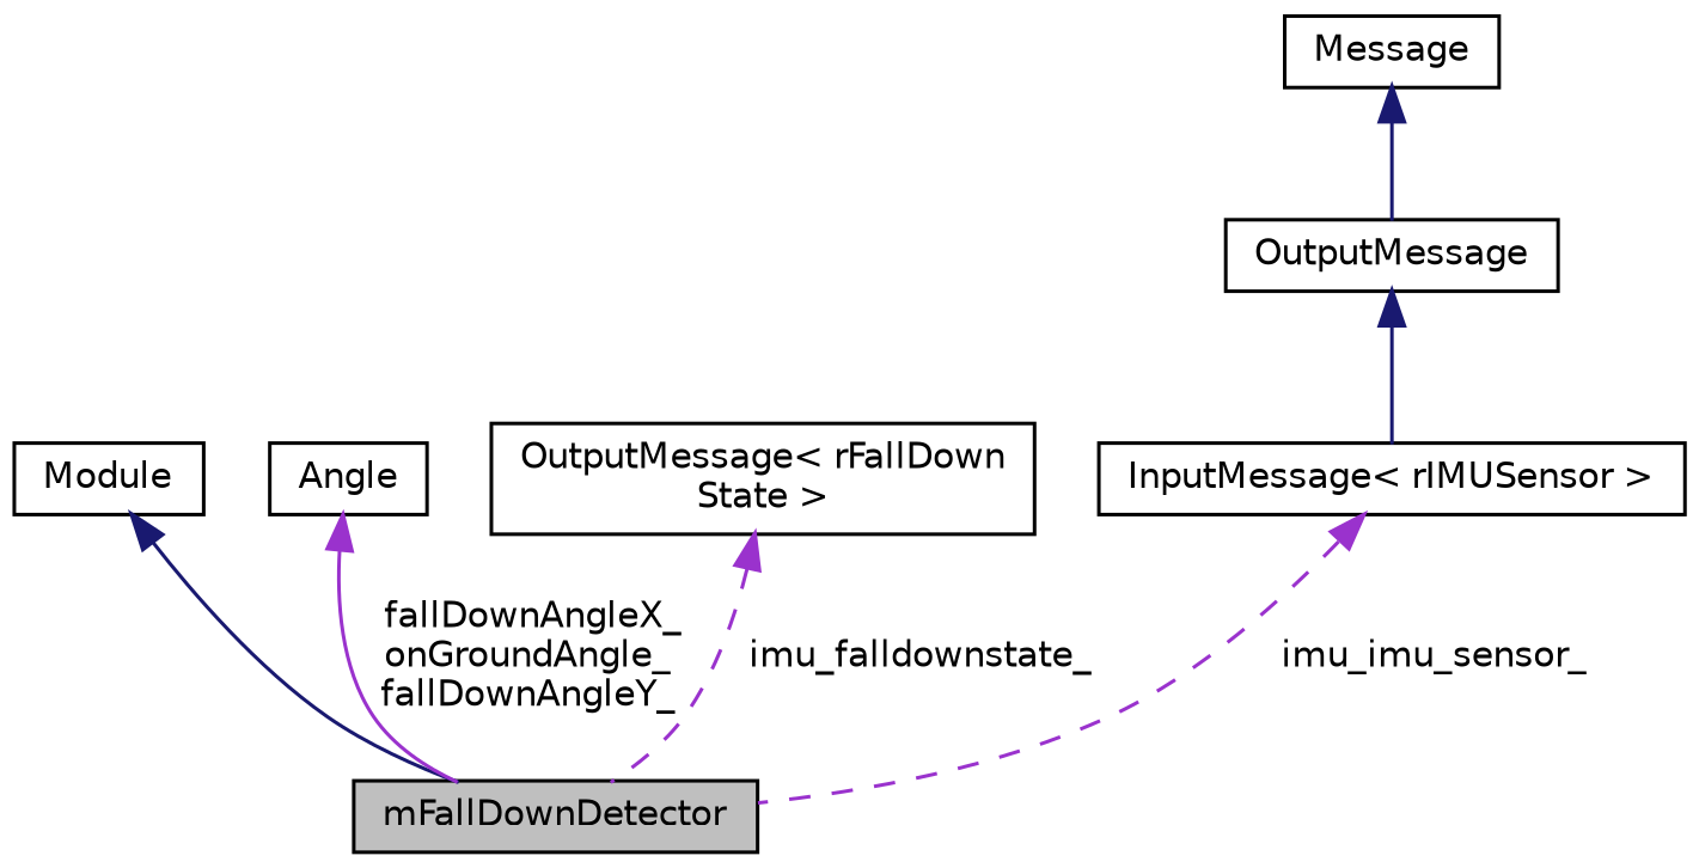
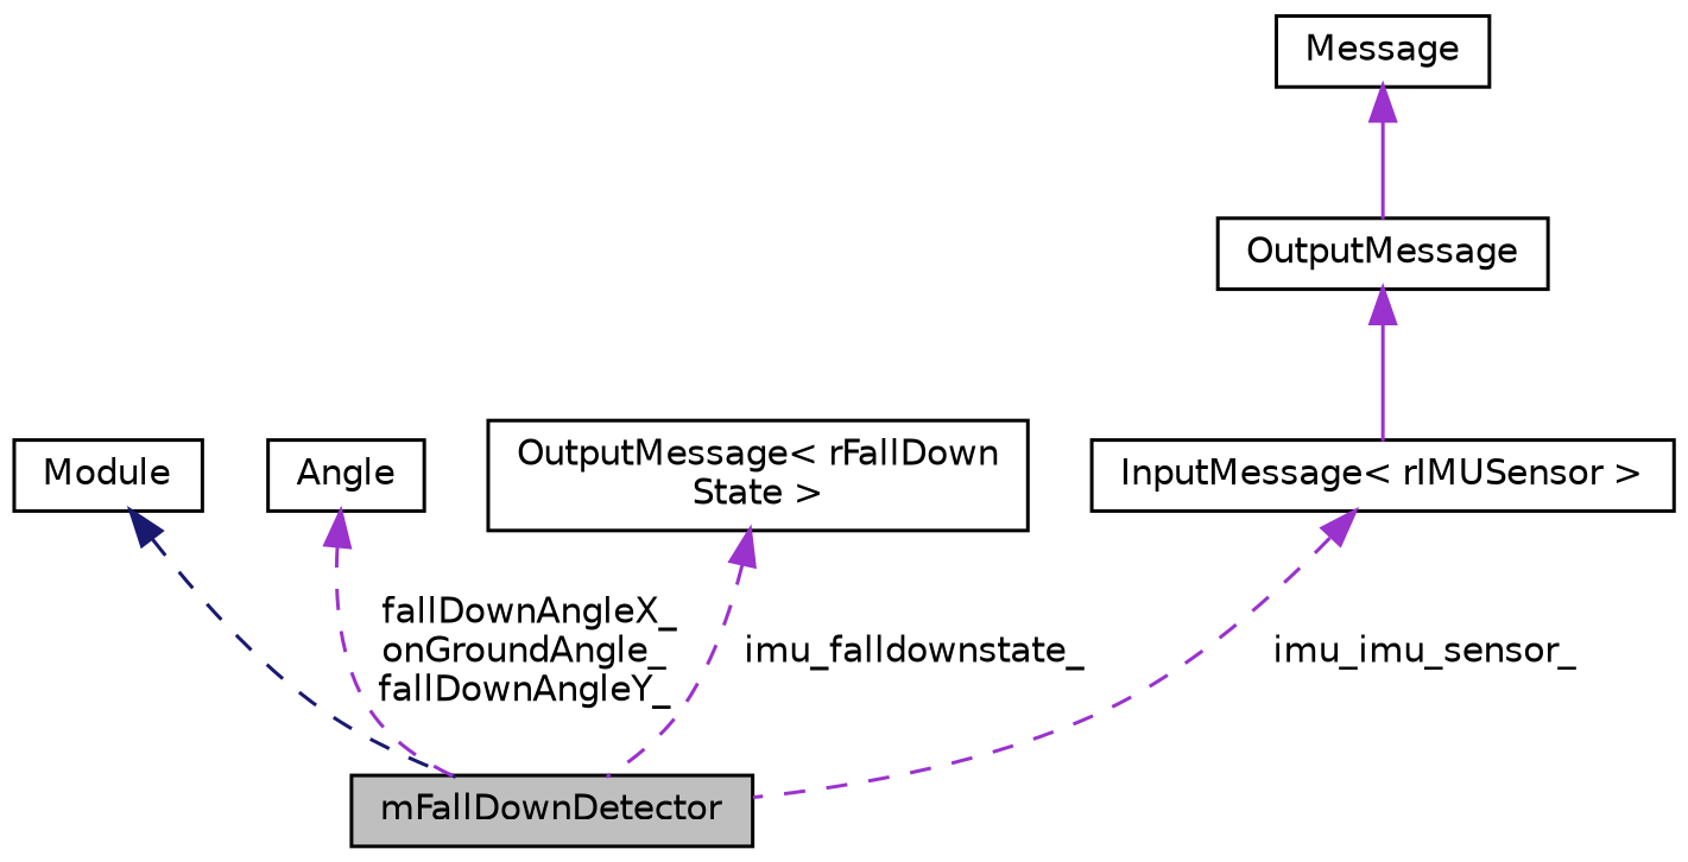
  digraph {
    node [color=black fillcolor=white fontname=Helvetica fontsize=10 shape=record style=filled]
    edge [color=midnightblue dir=back fontname=Helvetica fontsize=10 labelfontname=Helvetica labelfontsize=10 style=solid]
    n1 [fillcolor=grey75 fontcolor=black height=0.2 label=mFallDownDetector width=0.4]
    n2 [height=0.2 label=Module width=0.4]
    n3 [height=0.2 label=Angle width=0.4]
    n4 [height=0.2 label="OutputMessage\< rFallDown\lState \>" width=0.4]
    n5 [height=0.2 label=Message width=0.4]
    n6 [height=0.2 label=OutputMessage width=0.4]
    n7 [height=0.2 label="InputMessage\< rIMUSensor \>" width=0.4]
-   n2 -> n1
-   n3 -> n1 [color=darkorchid3 label=" fallDownAngleX_\nonGroundAngle_\nfallDownAngleY_"]
+   n2 -> n1 [style=dashed]
+   n3 -> n1 [color=darkorchid3 label=" fallDownAngleX_\nonGroundAngle_\nfallDownAngleY_" style=dashed]
    n4 -> n1 [color=darkorchid3 label=" imu_falldownstate_" style=dashed]
-   n5 -> n6
-   n6 -> n7
+   n5 -> n6 [color=darkorchid3]
+   n6 -> n7 [color=darkorchid3]
    n7 -> n1 [color=darkorchid3 label=" imu_imu_sensor_" style=dashed]
  }
